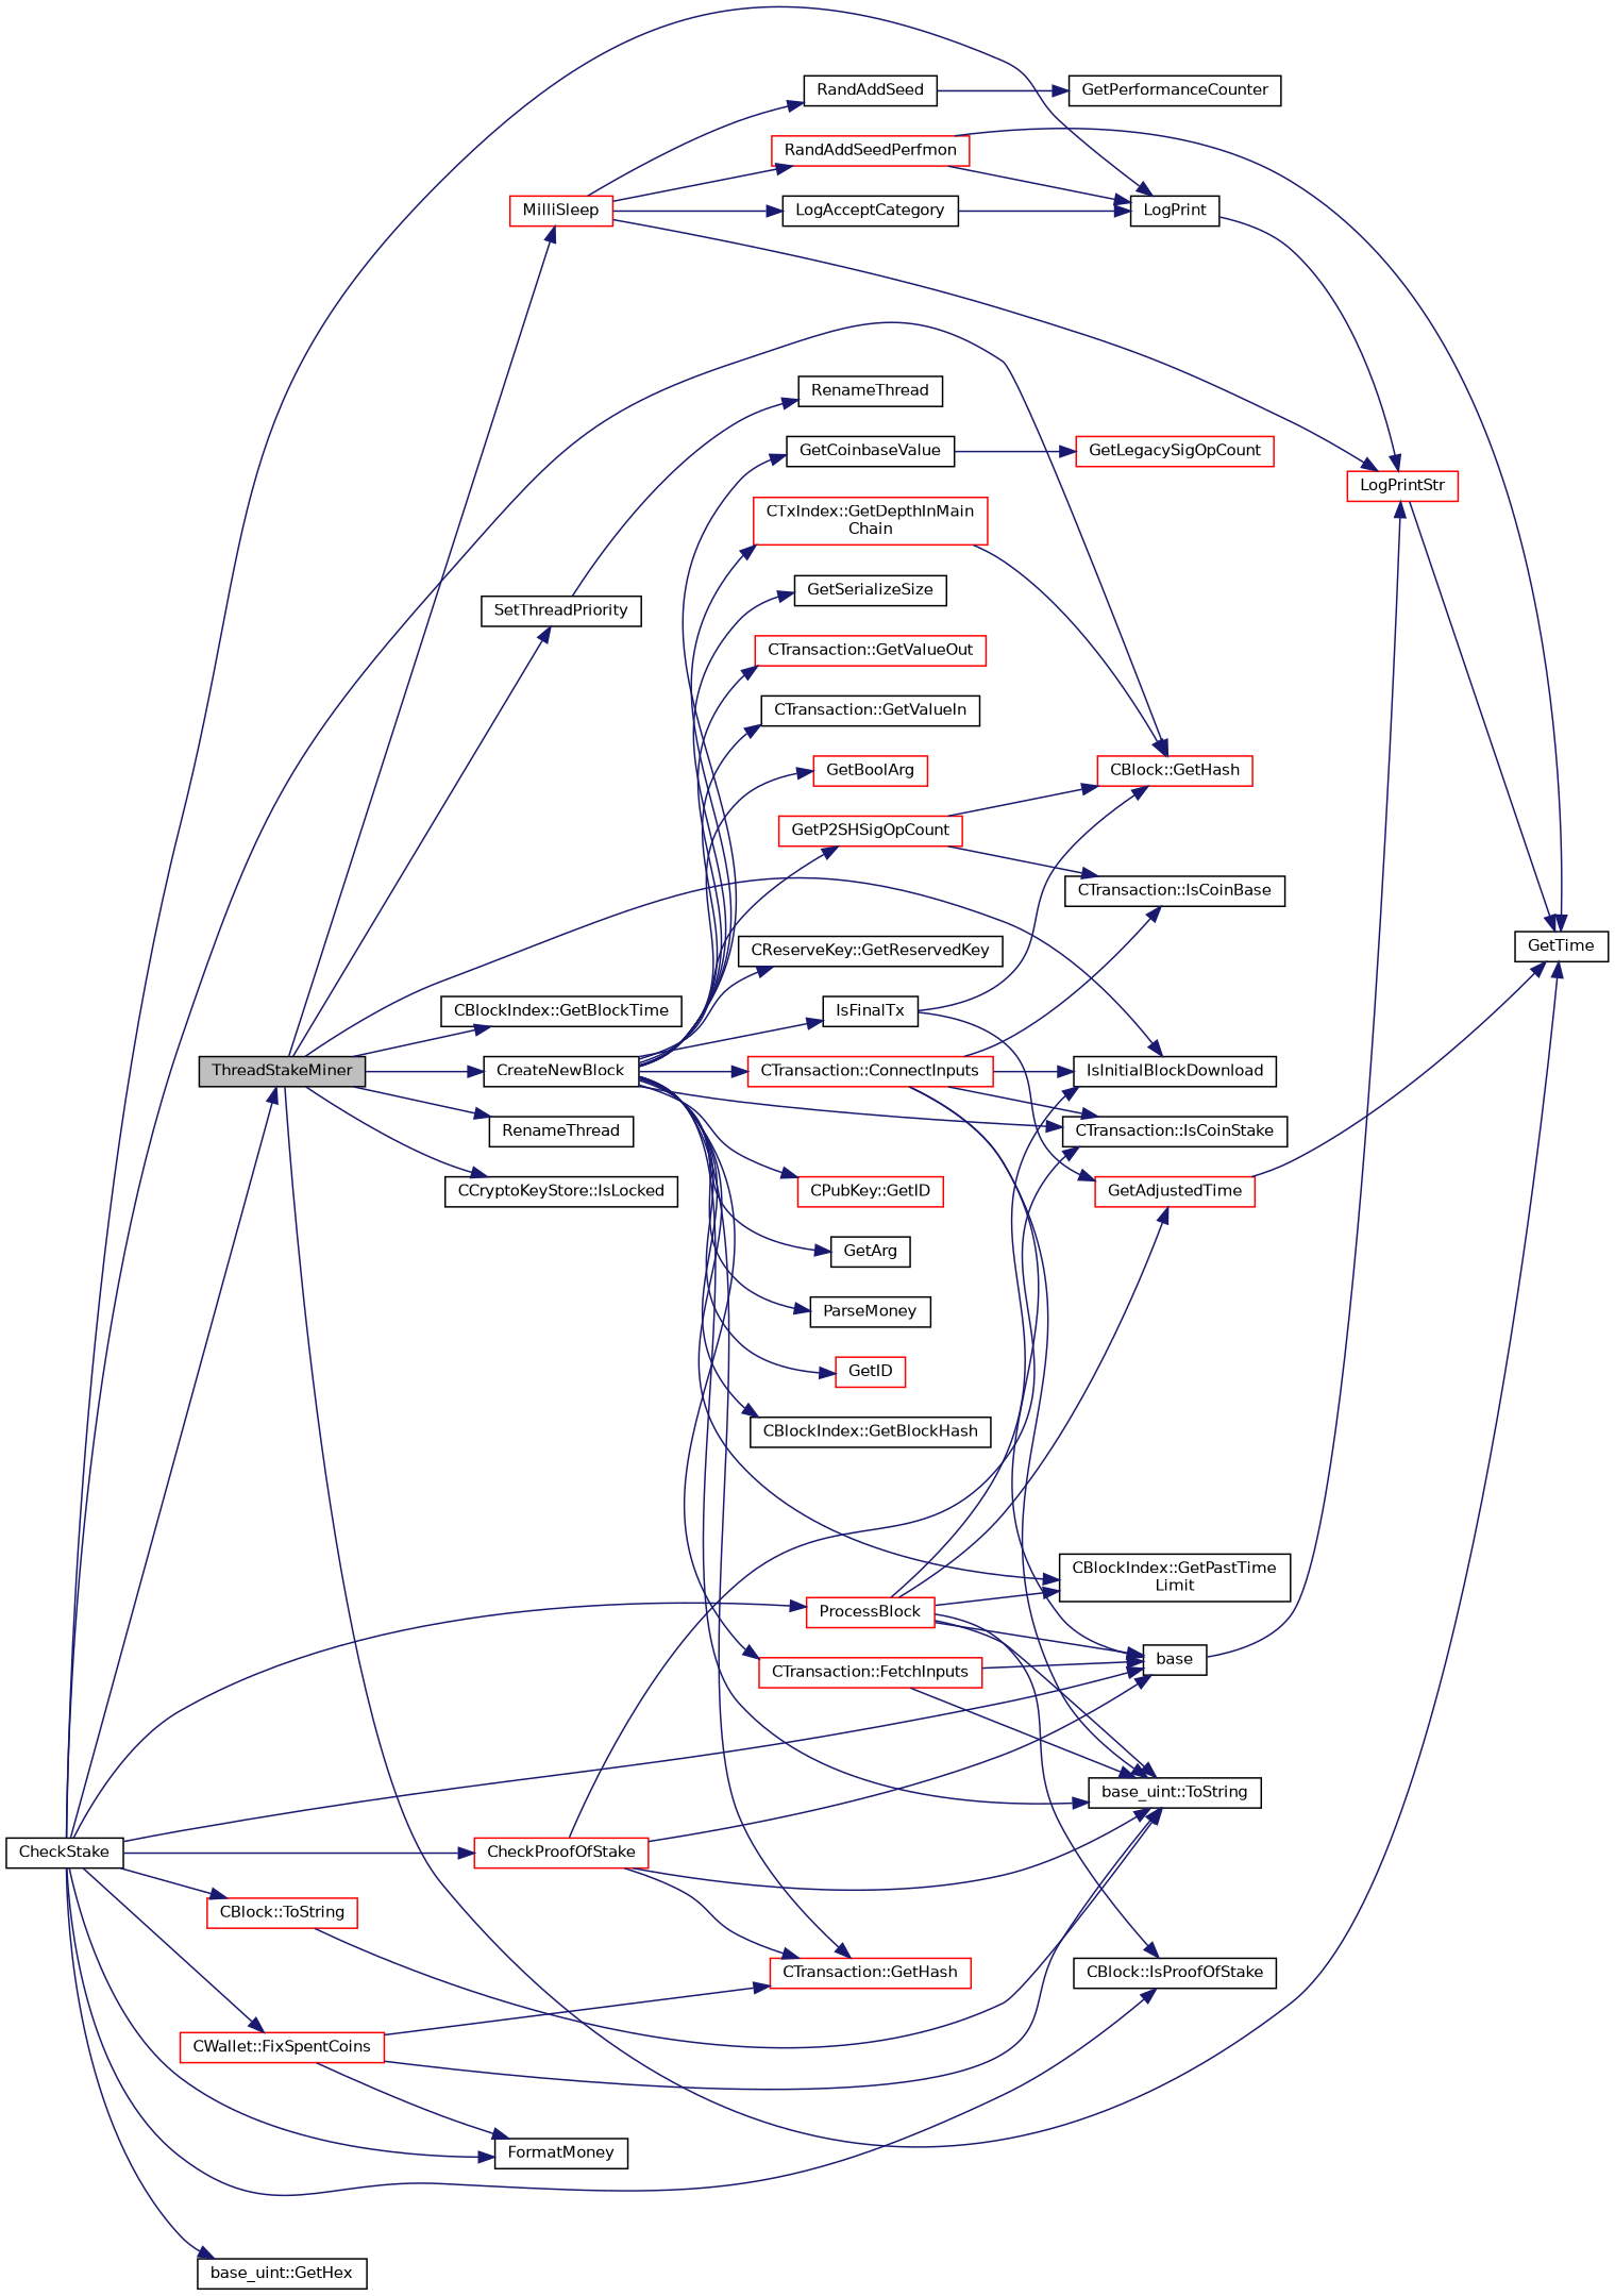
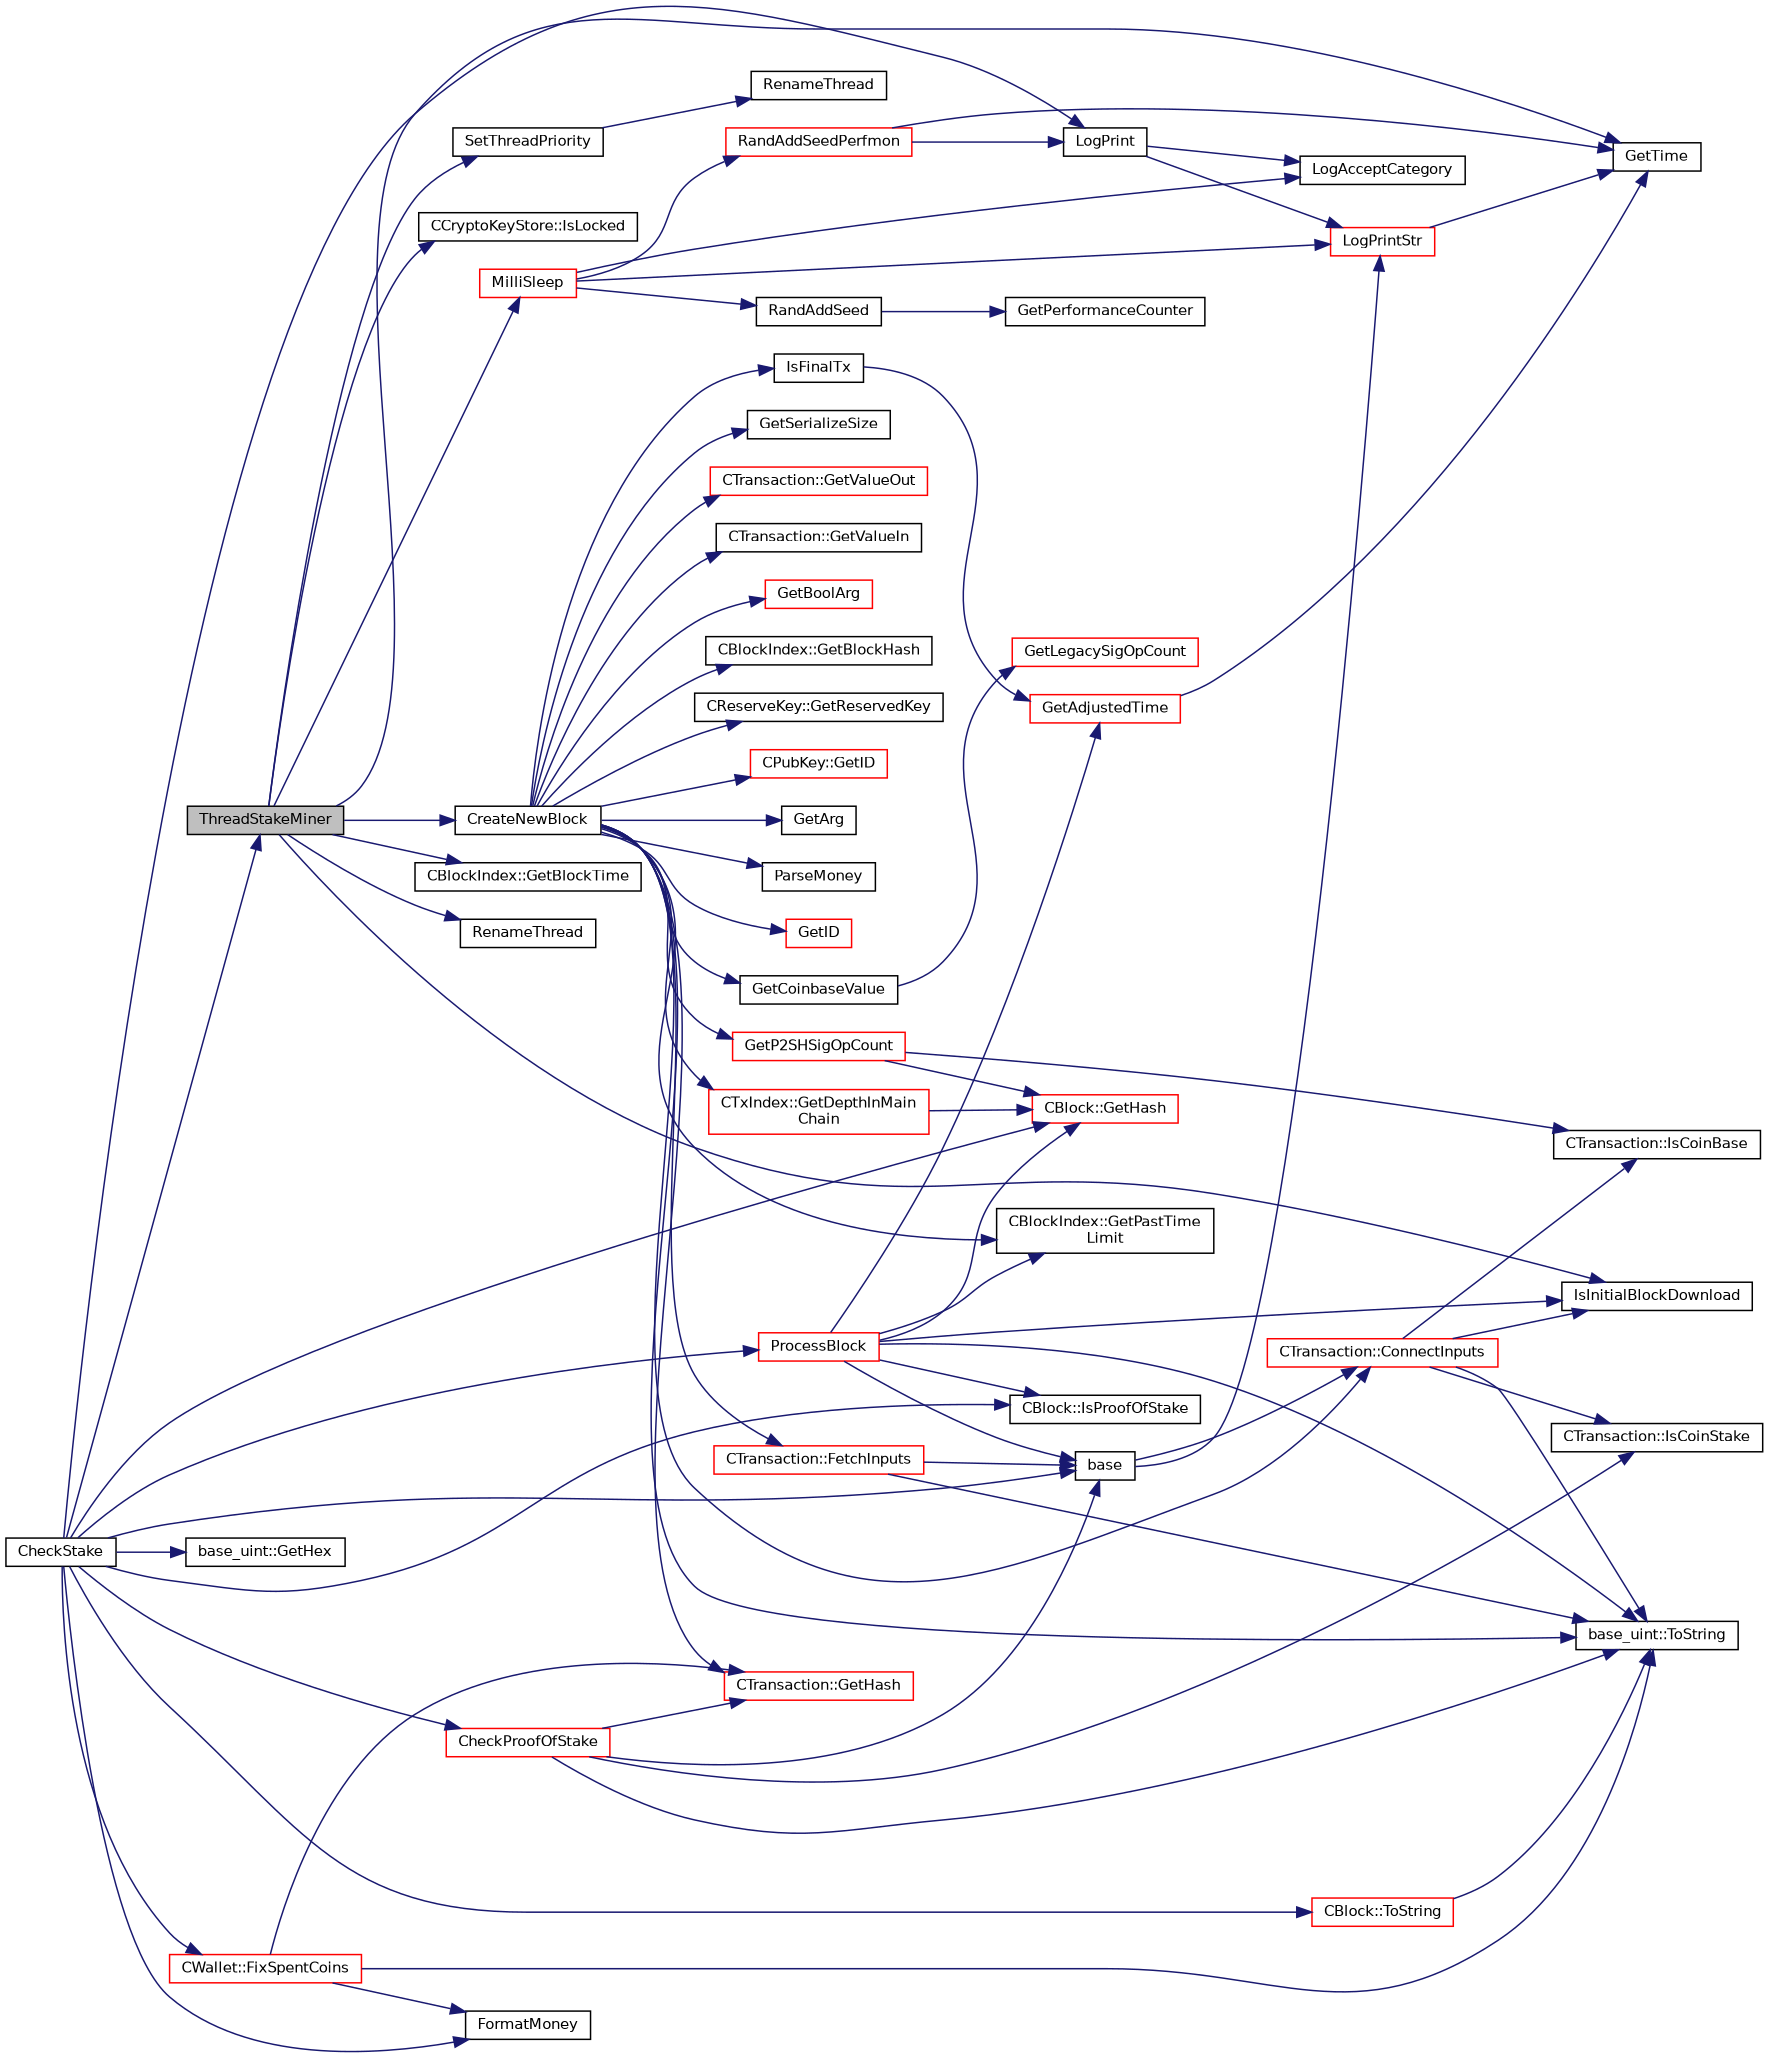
  digraph {
    rankdir=LR
    node [color=black fillcolor=white fontname=Helvetica fontsize=10 shape=record style=filled]
    edge [color=midnightblue fontname=Helvetica fontsize=10 labelfontname=Helvetica labelfontsize=10 style=solid]
    n1 [fillcolor=grey75 fontcolor=black height=0.2 label=ThreadStakeMiner width=0.4]
    n2 [height=0.2 label=SetThreadPriority width=0.4]
    n3 [height=0.2 label=RenameThread width=0.4]
    n4 [height=0.2 label="CCryptoKeyStore::IsLocked" width=0.4]
    n5 [color=red height=0.2 label=MilliSleep width=0.4]
    n6 [height=0.2 label=GetTime width=0.4]
    n7 [height=0.2 label=IsInitialBlockDownload width=0.4]
    n8 [height=0.2 label="CBlockIndex::GetBlockTime" width=0.4]
    n9 [height=0.2 label=CreateNewBlock width=0.4]
    n10 [height=0.2 label=RenameThread width=0.4]
    n11 [height=0.2 label=RandAddSeed width=0.4]
    n12 [color=red height=0.2 label=RandAddSeedPerfmon width=0.4]
    n13 [height=0.2 label=LogAcceptCategory width=0.4]
    n14 [color=red height=0.2 label=LogPrintStr width=0.4]
    n15 [height=0.2 label="CReserveKey::GetReservedKey" width=0.4]
    n16 [color=red height=0.2 label="CPubKey::GetID" width=0.4]
    n17 [height=0.2 label=GetArg width=0.4]
    n18 [height=0.2 label=ParseMoney width=0.4]
    n19 [color=red height=0.2 label=GetID width=0.4]
    n20 [height=0.2 label="CTransaction::IsCoinStake" width=0.4]
    n21 [height=0.2 label=IsFinalTx width=0.4]
    n22 [color=red height=0.2 label="CTxIndex::GetDepthInMain\lChain" width=0.4]
    n23 [height=0.2 label=GetSerializeSize width=0.4]
    n24 [color=red height=0.2 label="CTransaction::GetValueOut" width=0.4]
    n25 [color=red height=0.2 label="CTransaction::FetchInputs" width=0.4]
    n26 [height=0.2 label="base_uint::ToString" width=0.4]
    n27 [height=0.2 label="CTransaction::GetValueIn" width=0.4]
    n28 [color=red height=0.2 label=GetP2SHSigOpCount width=0.4]
    n29 [color=red height=0.2 label="CTransaction::ConnectInputs" width=0.4]
    n30 [color=red height=0.2 label="CTransaction::GetHash" width=0.4]
    n31 [color=red height=0.2 label=GetBoolArg width=0.4]
    n32 [height=0.2 label=GetCoinbaseValue width=0.4]
    n33 [height=0.2 label="CBlockIndex::GetBlockHash" width=0.4]
    n34 [height=0.2 label="CBlockIndex::GetPastTime\lLimit" width=0.4]
    n35 [height=0.2 label=CheckStake width=0.4]
    n36 [height=0.2 label=LogPrint width=0.4]
    n37 [height=0.2 label=base width=0.4]
    n38 [color=red height=0.2 label="CBlock::GetHash" width=0.4]
    n39 [height=0.2 label="CBlock::IsProofOfStake" width=0.4]
    n40 [height=0.2 label="base_uint::GetHex" width=0.4]
    n41 [color=red height=0.2 label=CheckProofOfStake width=0.4]
    n42 [color=red height=0.2 label="CBlock::ToString" width=0.4]
    n43 [height=0.2 label=FormatMoney width=0.4]
    n44 [color=red height=0.2 label=ProcessBlock width=0.4]
    n45 [color=red height=0.2 label="CWallet::FixSpentCoins" width=0.4]
    n46 [height=0.2 label=GetPerformanceCounter width=0.4]
    n47 [height=0.2 label="CTransaction::IsCoinBase" width=0.4]
    n48 [color=red height=0.2 label=GetAdjustedTime width=0.4]
    n49 [color=red height=0.2 label=GetLegacySigOpCount width=0.4]
    n1 -> n2
    n1 -> n3
    n1 -> n4
    n1 -> n5
    n1 -> n6
    n1 -> n7
    n1 -> n8
    n1 -> n9
    n2 -> n10
    n5 -> n11
    n5 -> n12
    n5 -> n13
    n5 -> n14
    n9 -> n15
    n9 -> n16
    n9 -> n17
    n9 -> n18
    n9 -> n19
-   n9 -> n20
    n9 -> n21
    n9 -> n22
    n9 -> n23
    n9 -> n24
    n9 -> n25
    n9 -> n26
    n9 -> n27
    n9 -> n28
    n9 -> n29
    n9 -> n30
    n9 -> n31
    n9 -> n32
    n9 -> n33
    n9 -> n34
    n11 -> n46
    n12 -> n6
    n12 -> n36
    n14 -> n6
    n21 -> n48
    n22 -> n38
    n25 -> n26
    n25 -> n37
    n28 -> n38
    n28 -> n47
    n29 -> n7
    n29 -> n20
    n29 -> n26
-   n29 -> n37
+   n37 -> n29
    n29 -> n47
    n32 -> n49
    n35 -> n1
    n35 -> n36
    n35 -> n37
    n35 -> n38
    n35 -> n39
    n35 -> n40
    n35 -> n41
    n35 -> n42
    n35 -> n43
    n35 -> n44
    n35 -> n45
-   n13 -> n36
+   n36 -> n13
    n36 -> n14
    n37 -> n14
    n41 -> n20
    n41 -> n26
    n41 -> n30
    n41 -> n37
    n42 -> n26
    n44 -> n7
    n44 -> n26
    n44 -> n34
    n44 -> n37
-   n21 -> n38
+   n44 -> n38
    n44 -> n39
    n44 -> n48
    n45 -> n26
    n45 -> n30
    n45 -> n43
    n48 -> n6
  }
